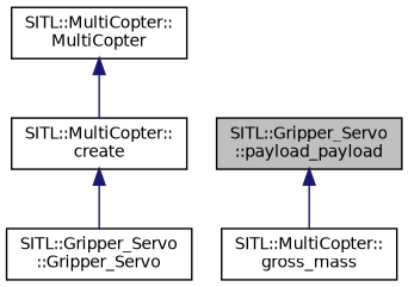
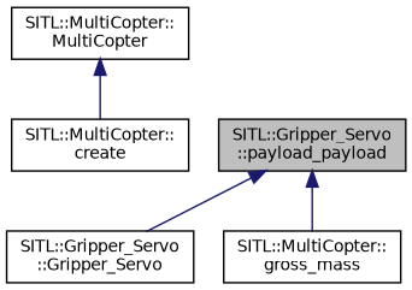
  digraph {
    rankdir=TB
    node [color=black fillcolor=white fontname=Helvetica fontsize=10 shape=record style=filled]
    edge [color=midnightblue dir=back fontname=Helvetica fontsize=10 labelfontname=Helvetica labelfontsize=10 style=solid]
    n1 [fillcolor=grey75 fontcolor=black height=0.2 label="SITL::Gripper_Servo\l::payload_payload" width=0.4]
    n2 [height=0.2 label="SITL::Gripper_Servo\l::Gripper_Servo" width=0.4]
    n3 [height=0.2 label="SITL::MultiCopter::\lgross_mass" width=0.4]
    n4 [height=0.2 label="SITL::MultiCopter::\lMultiCopter" width=0.4]
    n5 [height=0.2 label="SITL::MultiCopter::\lcreate" width=0.4]
-   n5 -> n2
+   n1 -> n2
    n1 -> n3
    n4 -> n5
  }
